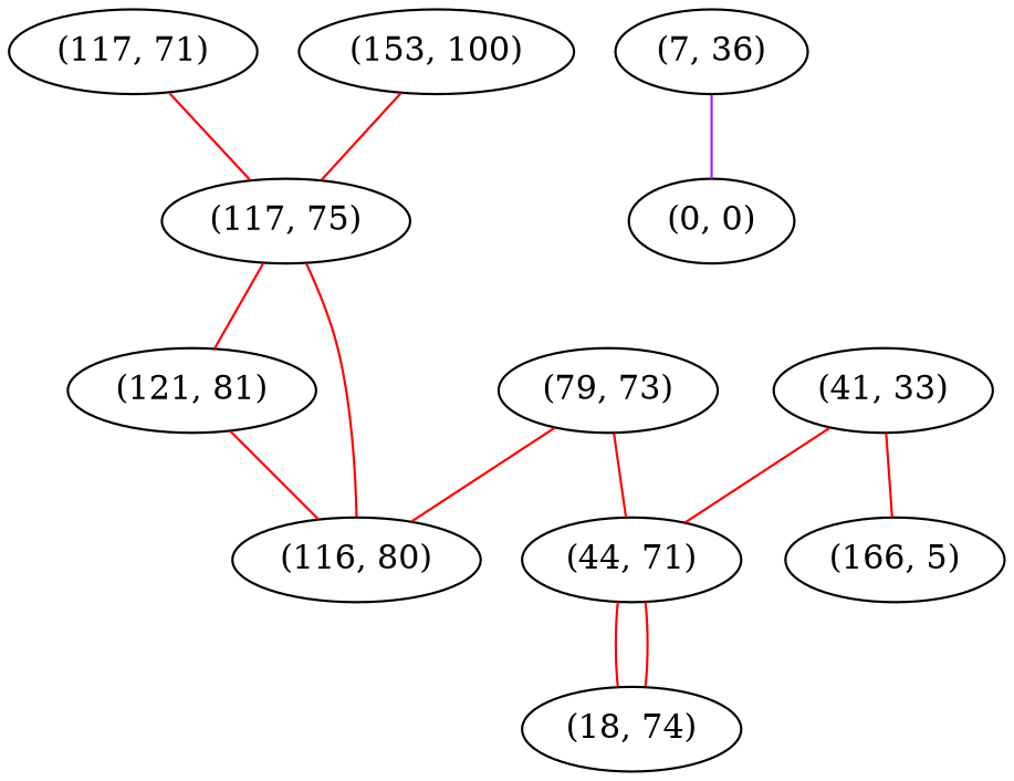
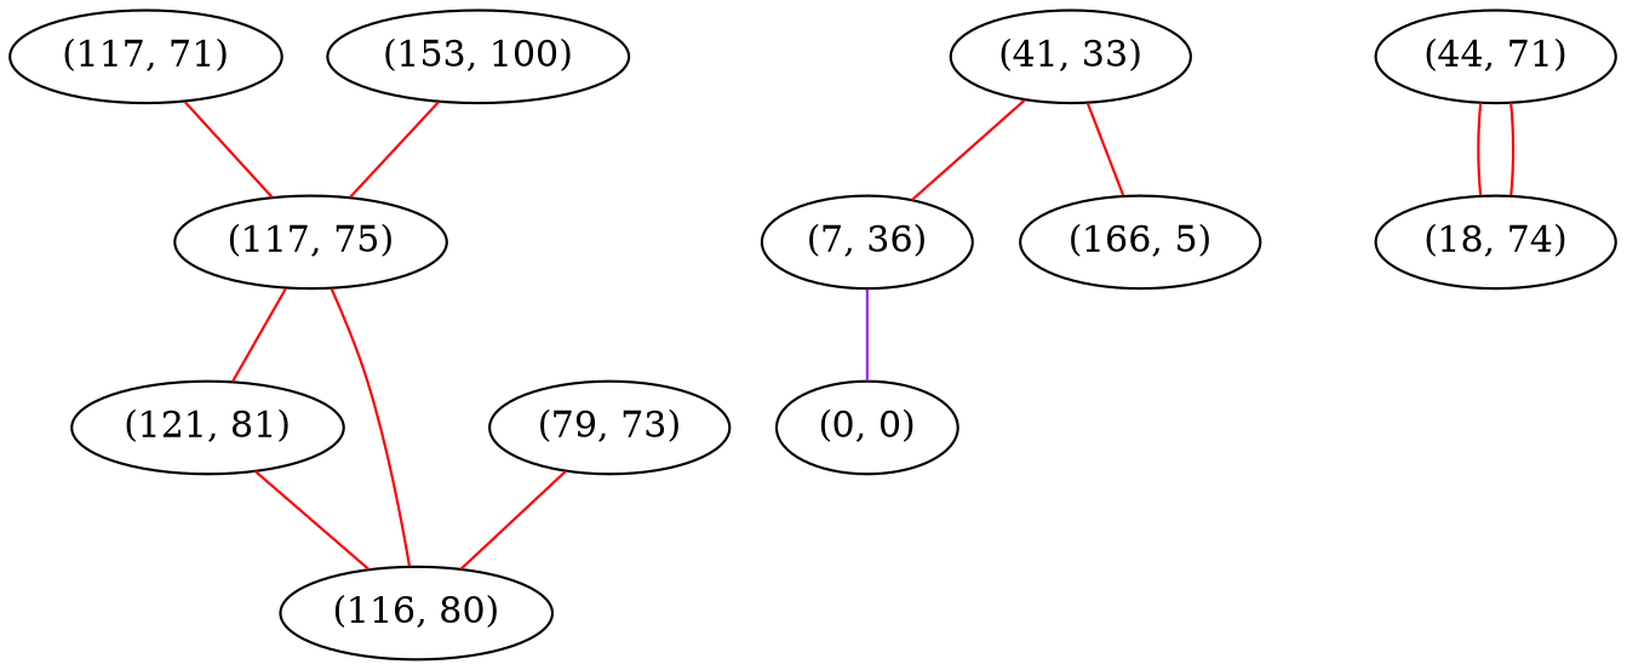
  graph {
    edge [color=red weight=1]
    "(117, 71)"
    "(117, 75)"
    "(121, 81)"
    "(116, 80)"
    "(41, 33)"
    "(7, 36)"
    "(166, 5)"
    "(0, 0)"
    "(153, 100)"
    "(79, 73)"
    n11 [label="(44, 71)"]
    "(18, 74)"
    "(117, 71)" -- "(117, 75)"
    "(117, 75)" -- "(121, 81)"
    "(117, 75)" -- "(116, 80)"
    "(121, 81)" -- "(116, 80)"
-   "(41, 33)" -- n11
+   "(41, 33)" -- "(7, 36)"
    "(41, 33)" -- "(166, 5)"
    "(7, 36)" -- "(0, 0)" [color=purple weight=4]
    "(153, 100)" -- "(117, 75)"
    "(79, 73)" -- "(116, 80)"
-   "(79, 73)" -- n11
    n11 -- "(18, 74)"
    n11 -- "(18, 74)"
  }
